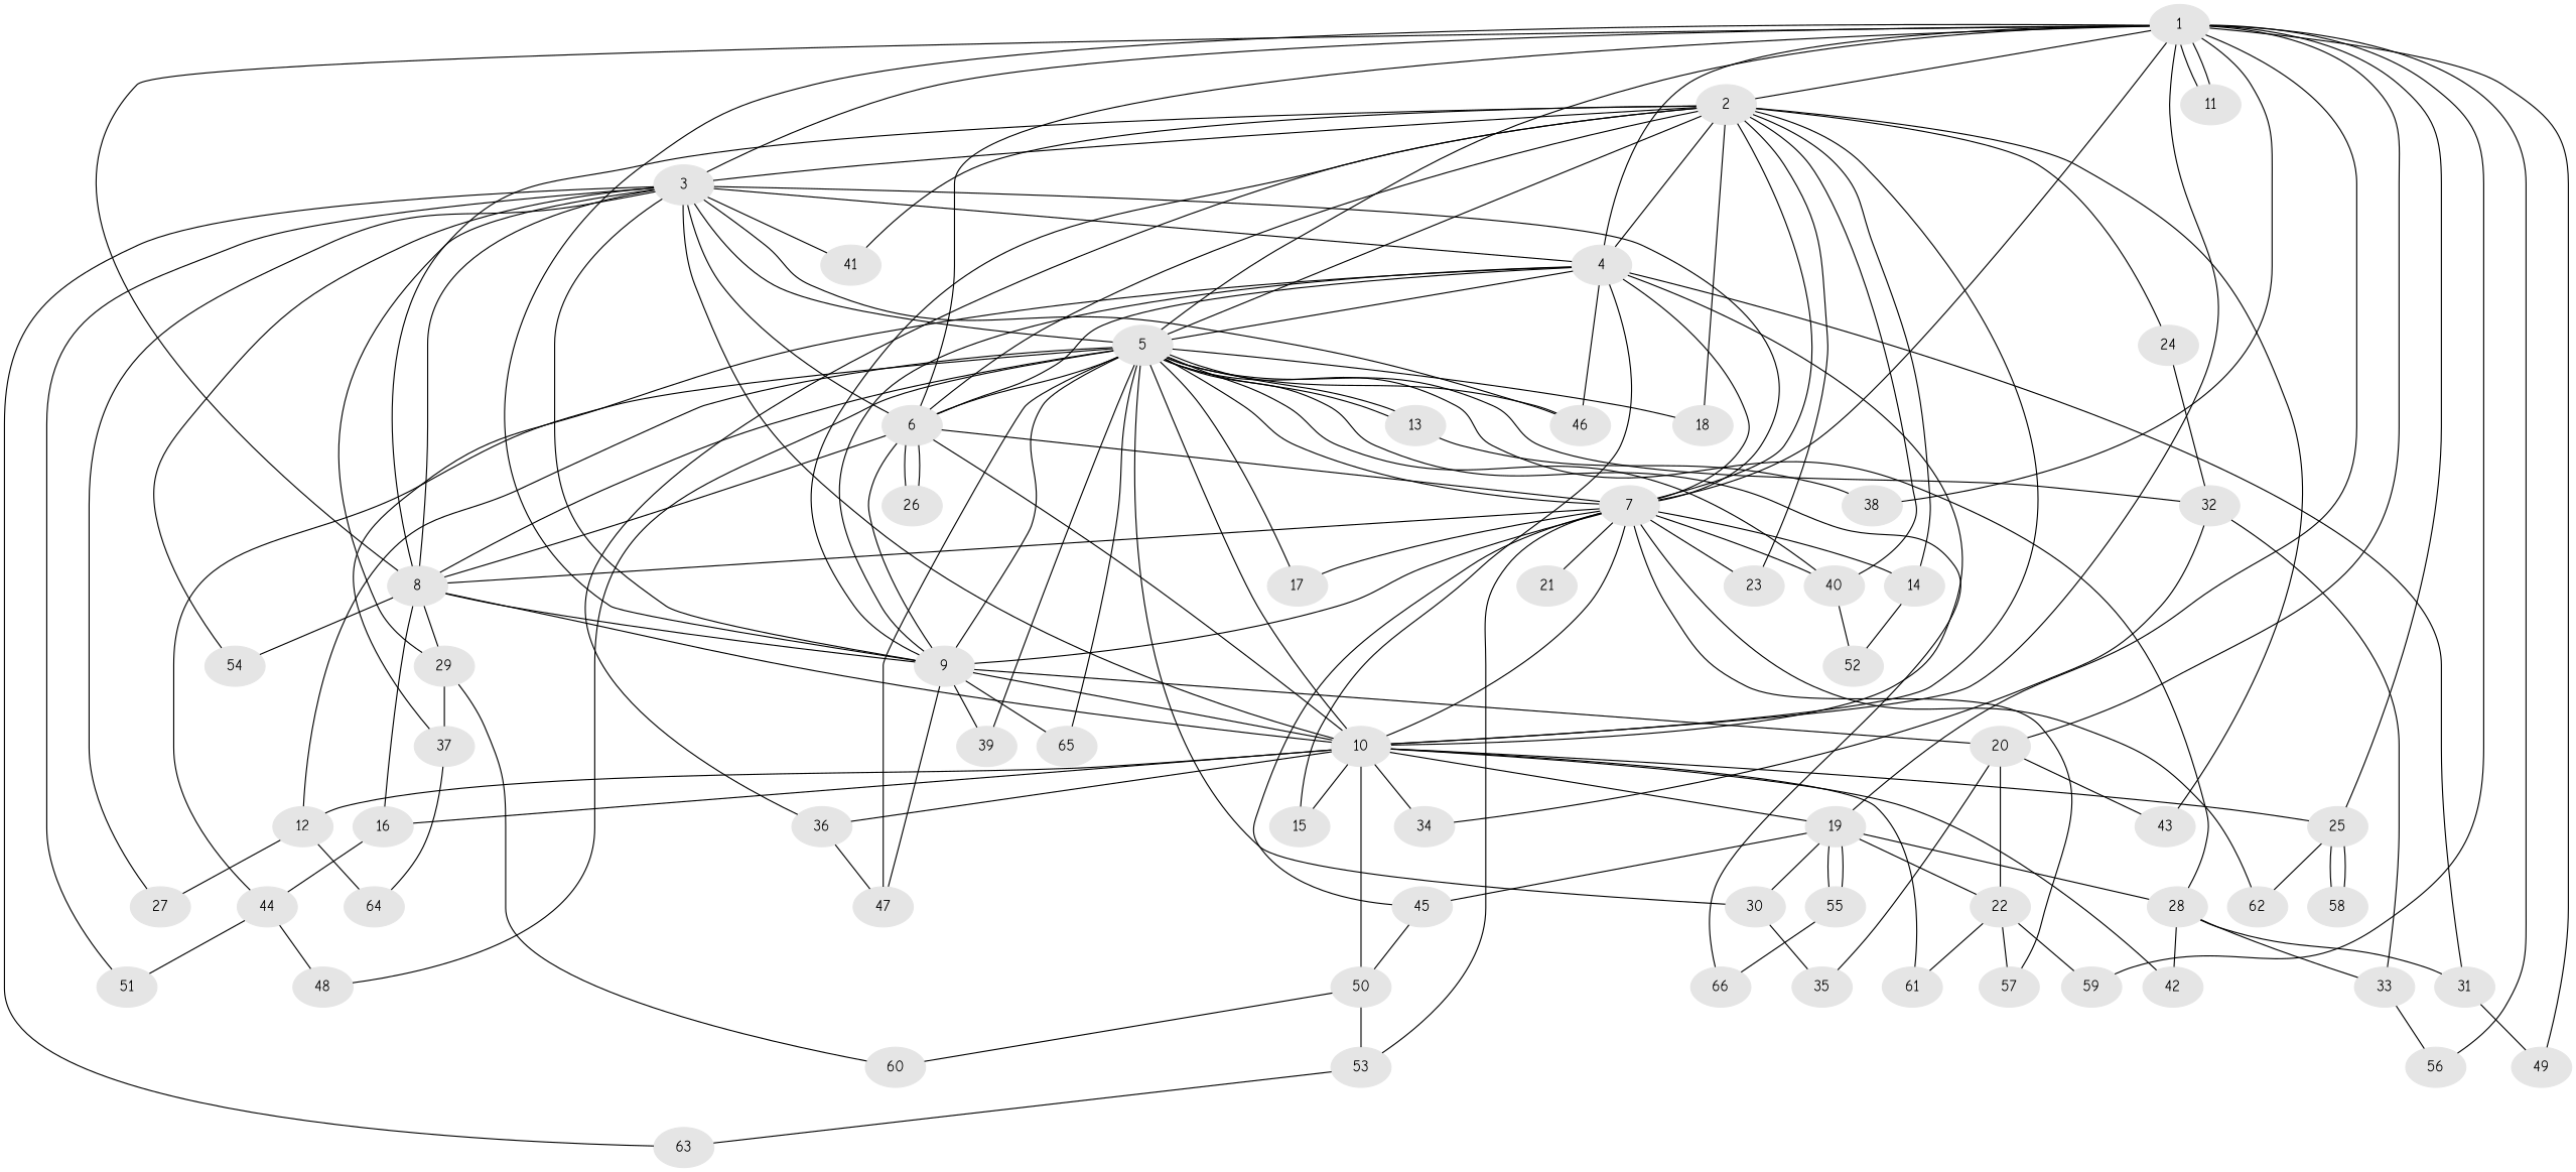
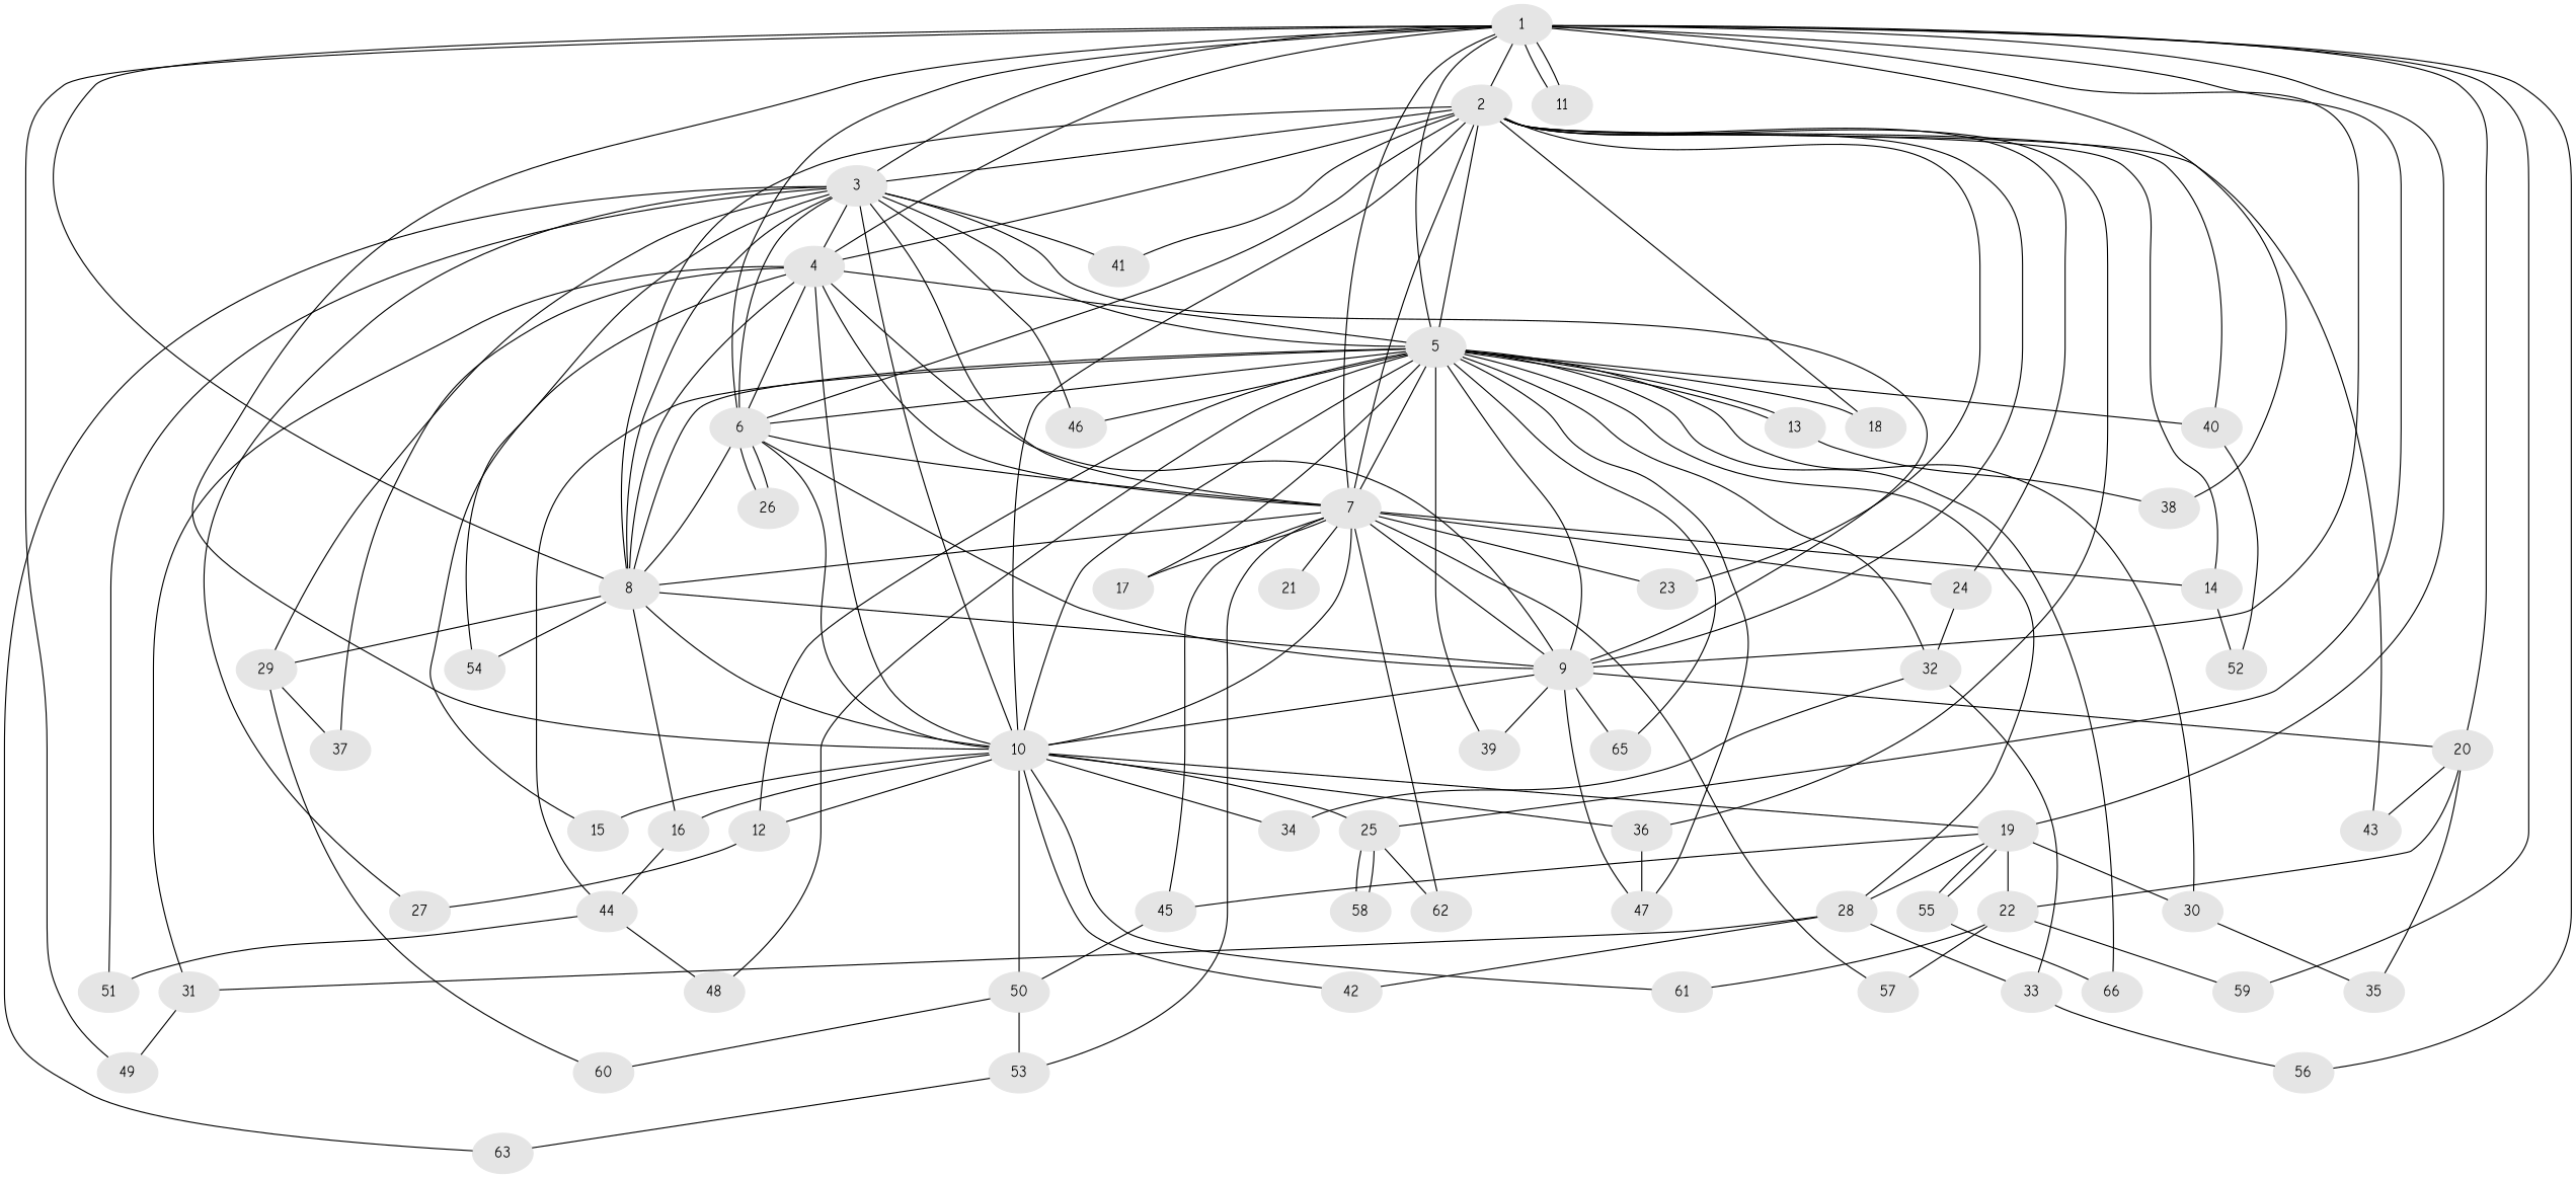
  graph {
    fontname="Comic Neue"
    node [color=gray90 fontname="Comic Neue" style=filled]
    edge [fontname="Comic Neue"]
    1
    2
    3
    4
    5
    6
    7
    8
    9
    10
    11
    19
    20
    25
    38
    49
    56
    59
    14
    18
    23
    24
    36
    40
    41
    43
    27
    29
    46
    51
    54
    63
    15
    31
    37
    12
    13
    17
    28
    30
    32
    39
    44
    48
    65
    66
    47
    26
    21
    45
    53
    57
    62
    16
    34
    42
    50
    61
    22
    55
    35
    58
    52
    60
-   64
    33
    1 -- 2
    1 -- 3
    1 -- 4
    1 -- 5
    1 -- 6
    1 -- 7
    1 -- 8
    1 -- 9
    1 -- 10
    1 -- 11
    1 -- 11
    1 -- 19
    1 -- 20
    1 -- 25
    1 -- 38
    1 -- 49
    1 -- 56
    1 -- 59
    2 -- 3
    2 -- 4
    2 -- 5
    2 -- 6
    2 -- 7
    2 -- 8
    2 -- 9
    2 -- 10
    2 -- 14
    2 -- 18
    2 -- 23
    2 -- 24
    2 -- 36
    2 -- 40
    2 -- 41
    2 -- 43
    3 -- 4
    3 -- 5
    3 -- 6
    3 -- 7
    3 -- 8
    3 -- 9
    3 -- 10
    3 -- 41
    3 -- 27
    3 -- 29
    3 -- 46
    3 -- 51
    3 -- 54
    3 -- 63
    4 -- 5
    4 -- 6
    4 -- 7
-   4 -- 46
+   4 -- 8
    4 -- 9
    4 -- 10
    4 -- 15
    4 -- 31
    4 -- 37
    5 -- 6
    5 -- 7
    5 -- 8
    5 -- 9
    5 -- 10
    5 -- 18
    5 -- 40
    5 -- 46
    5 -- 12
    5 -- 13
    5 -- 13
    5 -- 17
    5 -- 28
    5 -- 30
    5 -- 32
    5 -- 39
    5 -- 44
    5 -- 48
    5 -- 65
    5 -- 66
    5 -- 47
    6 -- 7
    6 -- 8
    6 -- 9
    6 -- 10
    6 -- 26
    6 -- 26
    7 -- 8
    7 -- 9
    7 -- 10
    7 -- 14
    7 -- 23
-   7 -- 40
+   7 -- 24
    7 -- 17
    7 -- 21
    7 -- 45
    7 -- 53
    7 -- 57
    7 -- 62
    8 -- 9
    8 -- 10
    8 -- 29
    8 -- 54
    8 -- 16
    9 -- 10
    9 -- 20
    9 -- 39
    9 -- 65
    9 -- 47
    10 -- 19
    10 -- 25
    10 -- 36
    10 -- 15
    10 -- 12
    10 -- 16
    10 -- 34
    10 -- 42
    10 -- 50
    10 -- 61
    19 -- 28
    19 -- 30
    19 -- 45
    19 -- 22
    19 -- 55
    19 -- 55
    20 -- 43
    20 -- 22
    20 -- 35
    25 -- 62
    25 -- 58
    25 -- 58
    14 -- 52
    24 -- 32
    36 -- 47
    40 -- 52
    29 -- 37
    29 -- 60
    31 -- 49
-   37 -- 64
    12 -- 27
-   12 -- 64
    13 -- 38
    28 -- 31
    28 -- 42
    28 -- 33
    30 -- 35
    32 -- 34
    32 -- 33
    44 -- 51
    44 -- 48
    45 -- 50
    53 -- 63
    16 -- 44
    50 -- 53
    50 -- 60
    22 -- 59
    22 -- 57
    22 -- 61
    55 -- 66
    33 -- 56
  }
